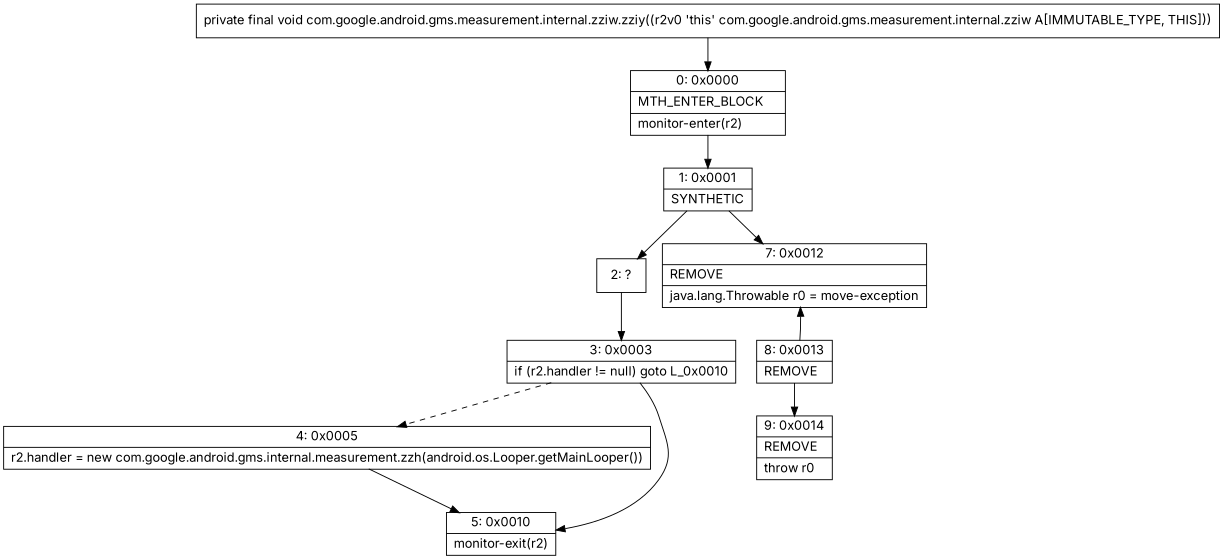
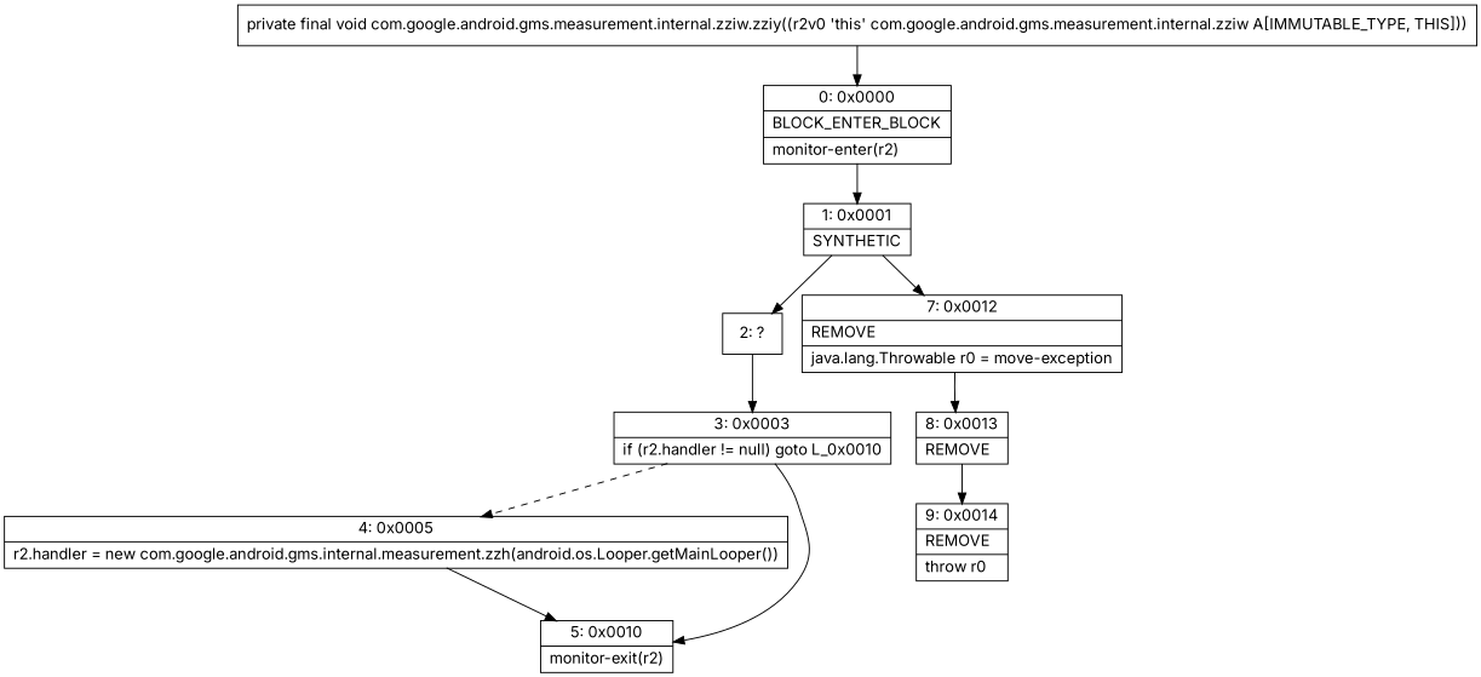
  digraph {
    fontname=Inter
    node [fontname=Inter shape=record]
    edge [fontname=Inter]
-   n1 [label="{0\:\ 0x0000|MTH_ENTER_BLOCK\l|monitor\-enter(r2)\l}"]
+   n1 [label="{0\:\ 0x0000|BLOCK_ENTER_BLOCK\l|monitor\-enter(r2)\l}"]
    n2 [label="{1\:\ 0x0001|SYNTHETIC\l}"]
    n3 [label="{2\:\ ?}"]
    n4 [label="{7\:\ 0x0012|REMOVE\l|java.lang.Throwable r0 = move\-exception\l}"]
    n5 [label="{3\:\ 0x0003|if (r2.handler != null) goto L_0x0010\l}"]
    n6 [label="{8\:\ 0x0013|REMOVE\l}"]
    n7 [label="{4\:\ 0x0005|r2.handler = new com.google.android.gms.internal.measurement.zzh(android.os.Looper.getMainLooper())\l}"]
    n8 [label="{5\:\ 0x0010|monitor\-exit(r2)\l}"]
    n9 [label="{9\:\ 0x0014|REMOVE\l|throw r0\l}"]
    n10 [label="{private final void com.google.android.gms.measurement.internal.zziw.zziy((r2v0 'this' com.google.android.gms.measurement.internal.zziw A[IMMUTABLE_TYPE, THIS])) }"]
    n1 -> n2
    n2 -> n3
    n2 -> n4
    n3 -> n5
-   n6 -> n4
+   n4 -> n6
    n5 -> n7 [style=dashed]
    n5 -> n8
    n6 -> n9
    n7 -> n8
    n10 -> n1
  }
